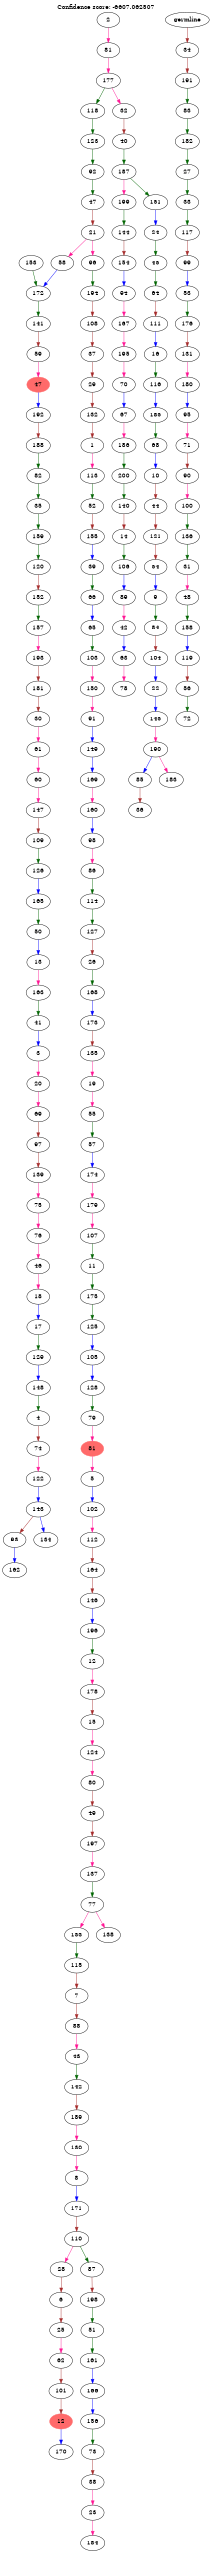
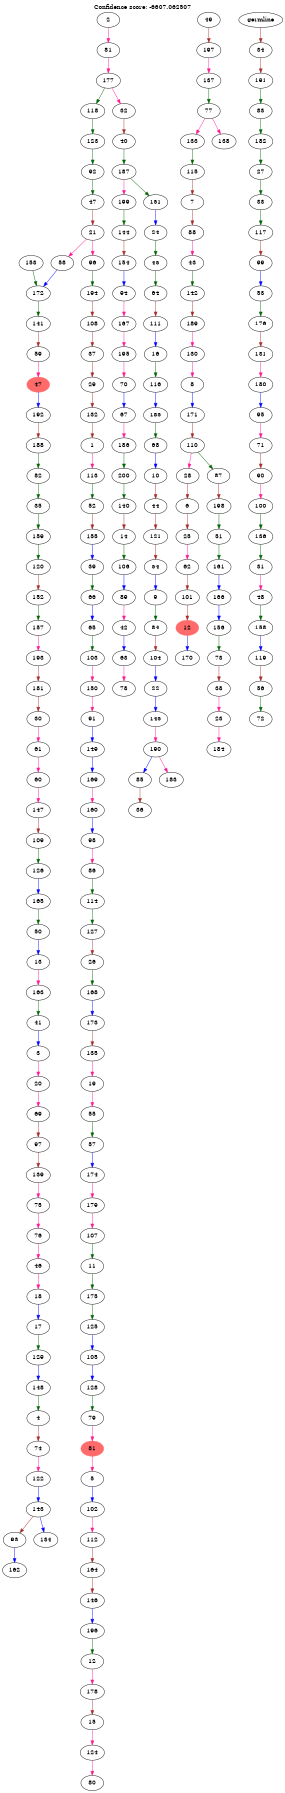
  digraph {
    label="Confidence score: -6607.062507"
    labelloc=t
    edge [color=darkgreen]
    n1 [label=93]
    n2 [label=162]
    n3 [label=143]
    n4 [label=134]
    n5 [label=122]
    n6 [label=74]
    n7 [label=4]
    n8 [label=148]
    n9 [label=129]
    n10 [label=17]
    n11 [label=18]
    n12 [label=46]
    n13 [label=76]
    n14 [label=75]
    n15 [label=139]
    n16 [label=97]
    n17 [label=69]
    n18 [label=20]
    n19 [label=3]
    n20 [label=41]
    n21 [label=163]
    n22 [label=13]
    n23 [label=50]
    n24 [label=165]
    n25 [label=126]
    n26 [label=109]
    n27 [label=147]
    n28 [label=60]
    n29 [label=61]
    n30 [label=30]
    n31 [label=181]
    n32 [label=193]
    n33 [label=157]
    n34 [label=152]
    n35 [label=120]
    n36 [label=159]
    n37 [label=35]
    n38 [label=82]
    n39 [label=188]
    n40 [label=192]
    n41 [color=indianred1 label=47 style=filled]
    n42 [label=59]
    n43 [label=141]
    n44 [label=172]
    n45 [label=153]
    n46 [label=58]
    n47 [color=indianred1 label=12 style=filled]
    n48 [label=170]
    n49 [label=101]
    n50 [label=62]
    n51 [label=25]
    n52 [label=6]
    n53 [label=28]
    n54 [label=23]
    n55 [label=184]
    n56 [label=38]
    n57 [label=73]
    n58 [label=156]
    n59 [label=166]
    n60 [label=161]
    n61 [label=51]
    n62 [label=198]
    n63 [label=87]
    n64 [label=110]
    n65 [label=171]
    n66 [label=8]
    n67 [label=130]
    n68 [label=189]
    n69 [label=142]
    n70 [label=43]
    n71 [label=88]
    n72 [label=7]
    n73 [label=115]
    n74 [label=133]
    n75 [label=77]
    n76 [label=138]
    n77 [label=137]
    n78 [label=197]
    n79 [label=49]
    n80 [label=80]
    n81 [label=124]
    n82 [label=15]
    n83 [label=178]
    n84 [label=12]
    n85 [label=196]
    n86 [label=146]
    n87 [label=164]
    n88 [label=112]
    n89 [label=102]
    n90 [label=5]
    n91 [color=indianred1 label=81 style=filled]
    n92 [label=79]
    n93 [label=128]
    n94 [label=105]
    n95 [label=125]
    n96 [label=175]
    n97 [label=11]
    n98 [label=107]
    n99 [label=179]
    n100 [label=174]
    n101 [label=57]
    n102 [label=55]
    n103 [label=19]
    n104 [label=135]
    n105 [label=173]
    n106 [label=168]
    n107 [label=26]
    n108 [label=127]
    n109 [label=114]
    n110 [label=86]
    n111 [label=98]
    n112 [label=160]
    n113 [label=169]
    n114 [label=149]
    n115 [label=91]
    n116 [label=150]
    n117 [label=103]
    n118 [label=65]
    n119 [label=66]
    n120 [label=39]
    n121 [label=155]
    n122 [label=52]
    n123 [label=113]
    n124 [label=1]
    n125 [label=132]
    n126 [label=29]
    n127 [label=37]
    n128 [label=108]
    n129 [label=194]
    n130 [label=96]
    n131 [label=21]
    n132 [label=47]
    n133 [label=92]
    n134 [label=123]
    n135 [label=118]
    n136 [label=63]
    n137 [label=78]
    n138 [label=42]
    n139 [label=89]
    n140 [label=106]
    n141 [label=14]
    n142 [label=140]
    n143 [label=200]
    n144 [label=186]
    n145 [label=67]
    n146 [label=70]
    n147 [label=195]
    n148 [label=167]
    n149 [label=94]
    n150 [label=154]
    n151 [label=144]
    n152 [label=199]
    n153 [label=85]
    n154 [label=36]
    n155 [label=190]
    n156 [label=183]
    n157 [label=145]
    n158 [label=22]
    n159 [label=104]
    n160 [label=84]
    n161 [label=9]
    n162 [label=54]
    n163 [label=121]
    n164 [label=44]
    n165 [label=10]
    n166 [label=68]
    n167 [label=185]
    n168 [label=116]
    n169 [label=16]
    n170 [label=111]
    n171 [label=64]
    n172 [label=45]
    n173 [label=24]
    n174 [label=151]
    n175 [label=187]
    n176 [label=40]
    n177 [label=32]
    n178 [label=177]
    n179 [label=81]
    n180 [label=2]
    n181 [label=72]
    n182 [label=56]
    n183 [label=119]
    n184 [label=158]
    n185 [label=48]
    n186 [label=31]
    n187 [label=136]
    n188 [label=100]
    n189 [label=90]
    n190 [label=71]
    n191 [label=95]
    n192 [label=180]
    n193 [label=131]
    n194 [label=176]
    n195 [label=53]
    n196 [label=99]
    n197 [label=117]
    n198 [label=33]
    n199 [label=27]
    n200 [label=182]
    n201 [label=83]
    n202 [label=191]
    n203 [label=34]
    n204 [label=germline]
    n1 -> n2 [color=blue]
    n3 -> n1 [color=brown]
    n3 -> n4 [color=blue]
    n5 -> n3 [color=blue]
    n6 -> n5 [color=deeppink]
    n7 -> n6 [color=brown]
    n8 -> n7
    n9 -> n8 [color=blue]
    n10 -> n9
    n11 -> n10 [color=blue]
    n12 -> n11 [color=deeppink]
    n13 -> n12 [color=deeppink]
    n14 -> n13 [color=deeppink]
    n15 -> n14 [color=deeppink]
    n16 -> n15 [color=brown]
    n17 -> n16 [color=brown]
    n18 -> n17 [color=deeppink]
    n19 -> n18 [color=deeppink]
    n20 -> n19 [color=blue]
    n21 -> n20
    n22 -> n21 [color=deeppink]
    n23 -> n22 [color=blue]
    n24 -> n23
    n25 -> n24 [color=blue]
    n26 -> n25
    n27 -> n26 [color=brown]
    n28 -> n27 [color=deeppink]
    n29 -> n28 [color=deeppink]
    n30 -> n29 [color=deeppink]
    n31 -> n30 [color=brown]
    n32 -> n31 [color=brown]
    n33 -> n32 [color=deeppink]
    n34 -> n33
    n35 -> n34 [color=brown]
    n36 -> n35
    n37 -> n36
    n38 -> n37
    n39 -> n38
    n40 -> n39 [color=brown]
    n41 -> n40 [color=blue]
    n42 -> n41 [color=deeppink]
    n43 -> n42 [color=brown]
    n44 -> n43
    n45 -> n44
    n46 -> n44 [color=blue]
    n47 -> n48 [color=blue]
    n49 -> n47 [color=brown]
    n50 -> n49 [color=brown]
    n51 -> n50 [color=deeppink]
    n52 -> n51 [color=brown]
    n53 -> n52 [color=brown]
    n54 -> n55 [color=deeppink]
    n56 -> n54 [color=deeppink]
    n57 -> n56 [color=brown]
    n58 -> n57
    n59 -> n58 [color=blue]
    n60 -> n59 [color=blue]
    n61 -> n60
    n62 -> n61
    n63 -> n62 [color=brown]
    n64 -> n53 [color=deeppink]
    n64 -> n63
    n65 -> n64 [color=brown]
    n66 -> n65 [color=blue]
    n67 -> n66 [color=deeppink]
    n68 -> n67 [color=deeppink]
    n69 -> n68 [color=brown]
    n70 -> n69
    n71 -> n70 [color=deeppink]
    n72 -> n71 [color=brown]
    n73 -> n72 [color=brown]
    n74 -> n73
    n75 -> n74 [color=deeppink]
    n75 -> n76 [color=deeppink]
    n77 -> n75
    n78 -> n77 [color=deeppink]
    n79 -> n78 [color=brown]
-   n80 -> n79 [color=brown]
    n81 -> n80 [color=deeppink]
    n82 -> n81 [color=deeppink]
    n83 -> n82 [color=brown]
    n84 -> n83 [color=deeppink]
    n85 -> n84
    n86 -> n85 [color=blue]
    n87 -> n86 [color=brown]
    n88 -> n87 [color=brown]
    n89 -> n88 [color=deeppink]
    n90 -> n89 [color=blue]
    n91 -> n90 [color=deeppink]
    n92 -> n91 [color=deeppink]
    n93 -> n92
    n94 -> n93 [color=blue]
    n95 -> n94 [color=blue]
    n96 -> n95
    n97 -> n96
    n98 -> n97
    n99 -> n98 [color=deeppink]
    n100 -> n99 [color=deeppink]
    n101 -> n100 [color=blue]
    n102 -> n101
    n103 -> n102 [color=deeppink]
    n104 -> n103 [color=deeppink]
    n105 -> n104 [color=brown]
    n106 -> n105 [color=blue]
    n107 -> n106
    n108 -> n107 [color=brown]
    n109 -> n108
    n110 -> n109
    n111 -> n110 [color=deeppink]
    n112 -> n111 [color=blue]
    n113 -> n112 [color=deeppink]
    n114 -> n113 [color=blue]
    n115 -> n114 [color=blue]
    n116 -> n115 [color=deeppink]
    n117 -> n116 [color=deeppink]
    n118 -> n117
    n119 -> n118 [color=blue]
    n120 -> n119
    n121 -> n120 [color=blue]
    n122 -> n121 [color=brown]
    n123 -> n122
    n124 -> n123 [color=deeppink]
    n125 -> n124 [color=brown]
    n126 -> n125 [color=brown]
    n127 -> n126 [color=brown]
    n128 -> n127 [color=brown]
    n129 -> n128 [color=brown]
    n130 -> n129
    n131 -> n46 [color=deeppink]
    n131 -> n130 [color=deeppink]
    n132 -> n131 [color=brown]
    n133 -> n132
    n134 -> n133
    n135 -> n134
    n136 -> n137 [color=deeppink]
    n138 -> n136 [color=blue]
    n139 -> n138 [color=deeppink]
    n140 -> n139 [color=blue]
    n141 -> n140
    n142 -> n141 [color=brown]
    n143 -> n142
    n144 -> n143
    n145 -> n144 [color=deeppink]
    n146 -> n145 [color=blue]
    n147 -> n146 [color=deeppink]
    n148 -> n147 [color=deeppink]
    n149 -> n148 [color=deeppink]
    n150 -> n149 [color=blue]
    n151 -> n150 [color=brown]
    n152 -> n151
    n153 -> n154 [color=brown]
    n155 -> n153 [color=blue]
    n155 -> n156 [color=deeppink]
    n157 -> n155 [color=deeppink]
    n158 -> n157 [color=blue]
    n159 -> n158 [color=blue]
    n160 -> n159 [color=brown]
    n161 -> n160
    n162 -> n161 [color=blue]
    n163 -> n162 [color=brown]
    n164 -> n163 [color=brown]
    n165 -> n164 [color=brown]
    n166 -> n165 [color=blue]
    n167 -> n166
    n168 -> n167 [color=blue]
    n169 -> n168
    n170 -> n169 [color=blue]
    n171 -> n170 [color=brown]
    n172 -> n171
    n173 -> n172
    n174 -> n173 [color=blue]
    n175 -> n152 [color=deeppink]
    n175 -> n174
    n176 -> n175
    n177 -> n176 [color=brown]
    n178 -> n135
    n178 -> n177 [color=deeppink]
    n179 -> n178 [color=deeppink]
    n180 -> n179 [color=deeppink]
    n182 -> n181
    n183 -> n182 [color=brown]
    n184 -> n183 [color=blue]
    n185 -> n184
    n186 -> n185 [color=deeppink]
    n187 -> n186
    n188 -> n187
    n189 -> n188 [color=deeppink]
    n190 -> n189 [color=brown]
    n191 -> n190 [color=deeppink]
    n192 -> n191 [color=blue]
    n193 -> n192 [color=deeppink]
    n194 -> n193 [color=brown]
    n195 -> n194
    n196 -> n195 [color=blue]
    n197 -> n196 [color=brown]
    n198 -> n197
    n199 -> n198
    n200 -> n199
    n201 -> n200
    n202 -> n201
    n203 -> n202 [color=brown]
    n204 -> n203 [color=brown]
  }
